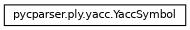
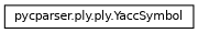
  digraph {
    rankdir=LR
    fontname="DejaVu Sans"
-   n1 [color=black fillcolor=white fontname="DejaVu Sans" fontsize=10 height=0.2 label="pycparser.ply.yacc.YaccSymbol" shape=record style=filled width=0.4]
+   n1 [color=black fillcolor=white fontname="DejaVu Sans" fontsize=10 height=0.2 label="pycparser.ply.ply.YaccSymbol" shape=record style=filled width=0.4]
  }
